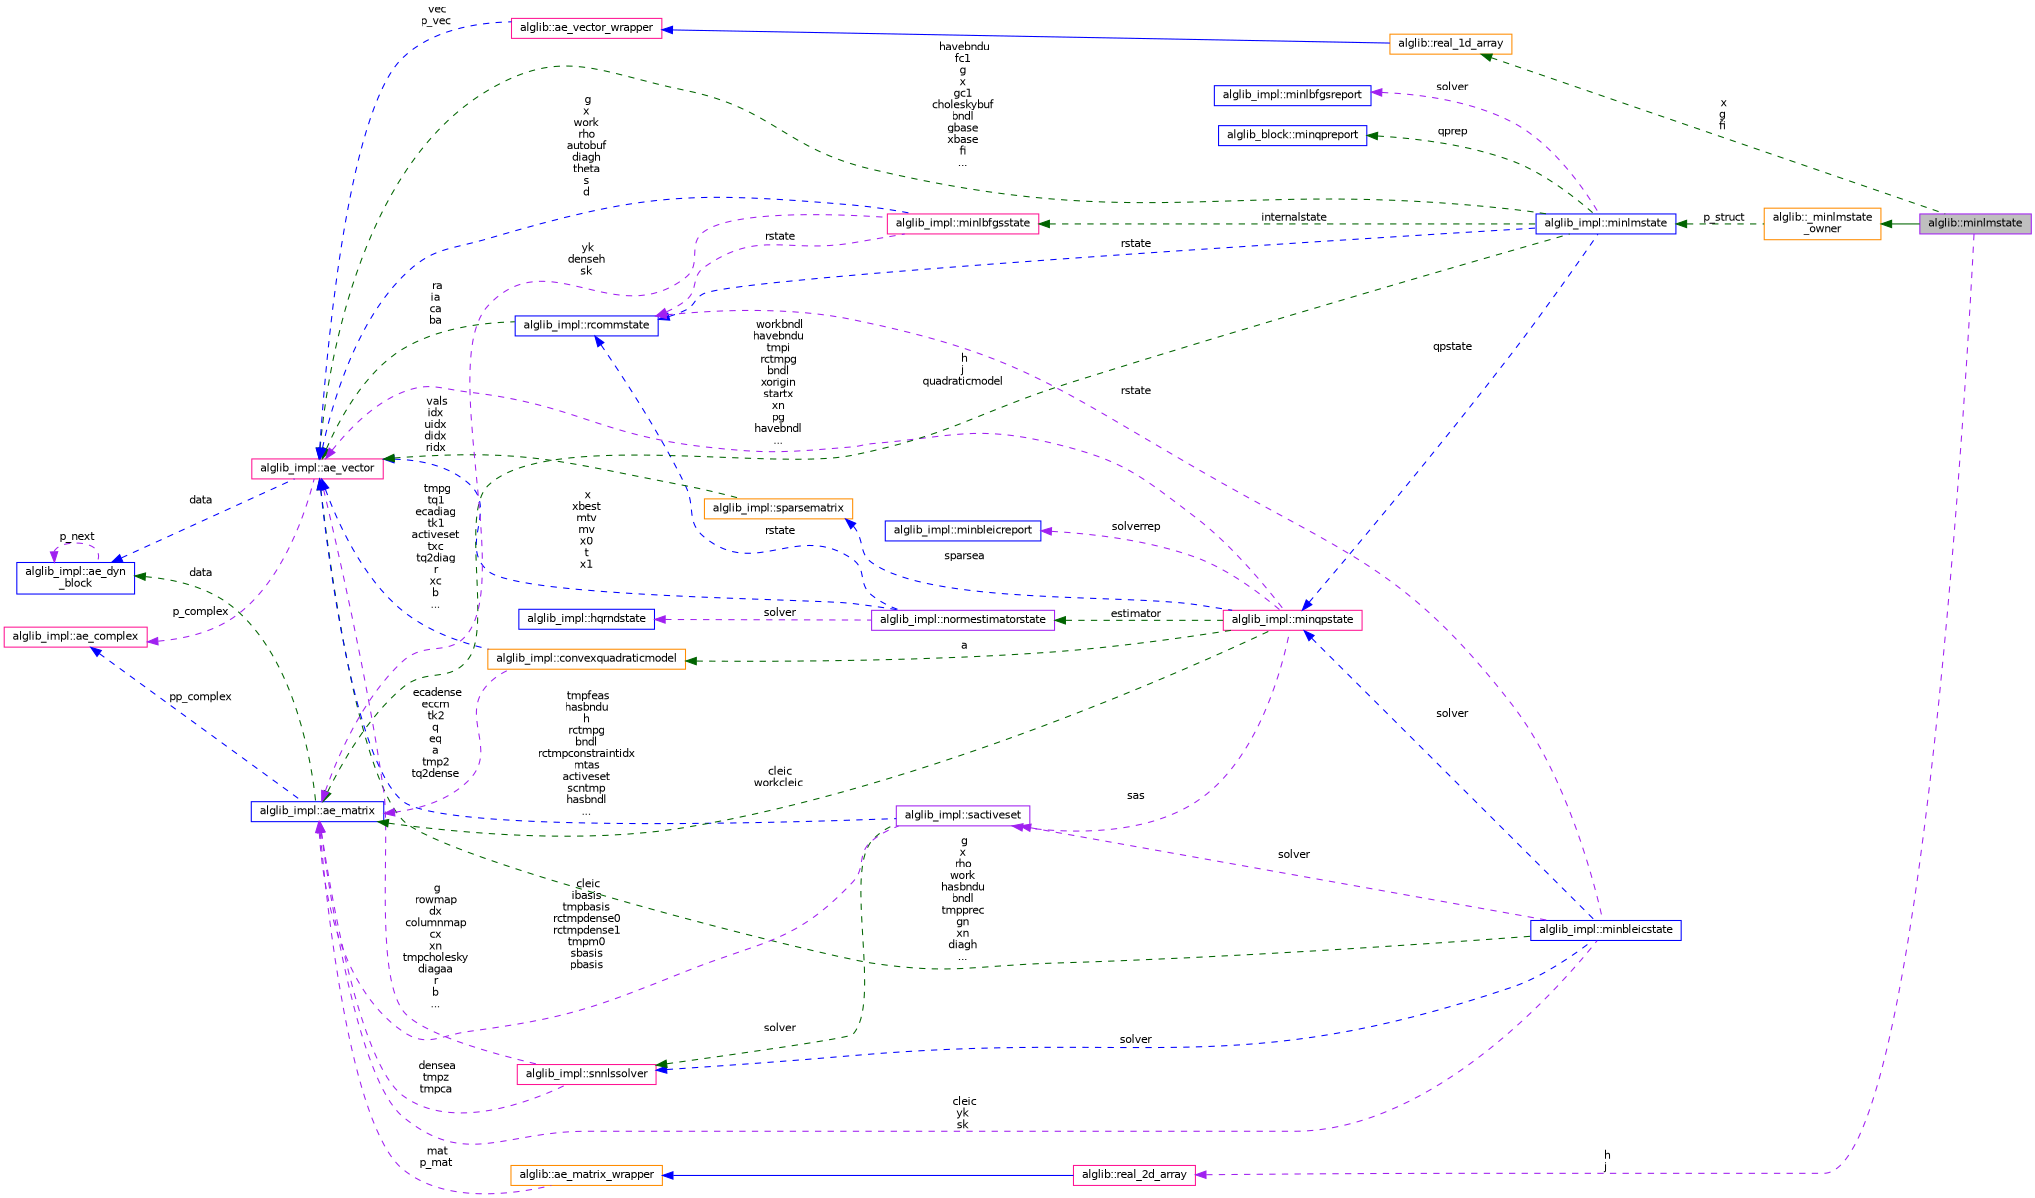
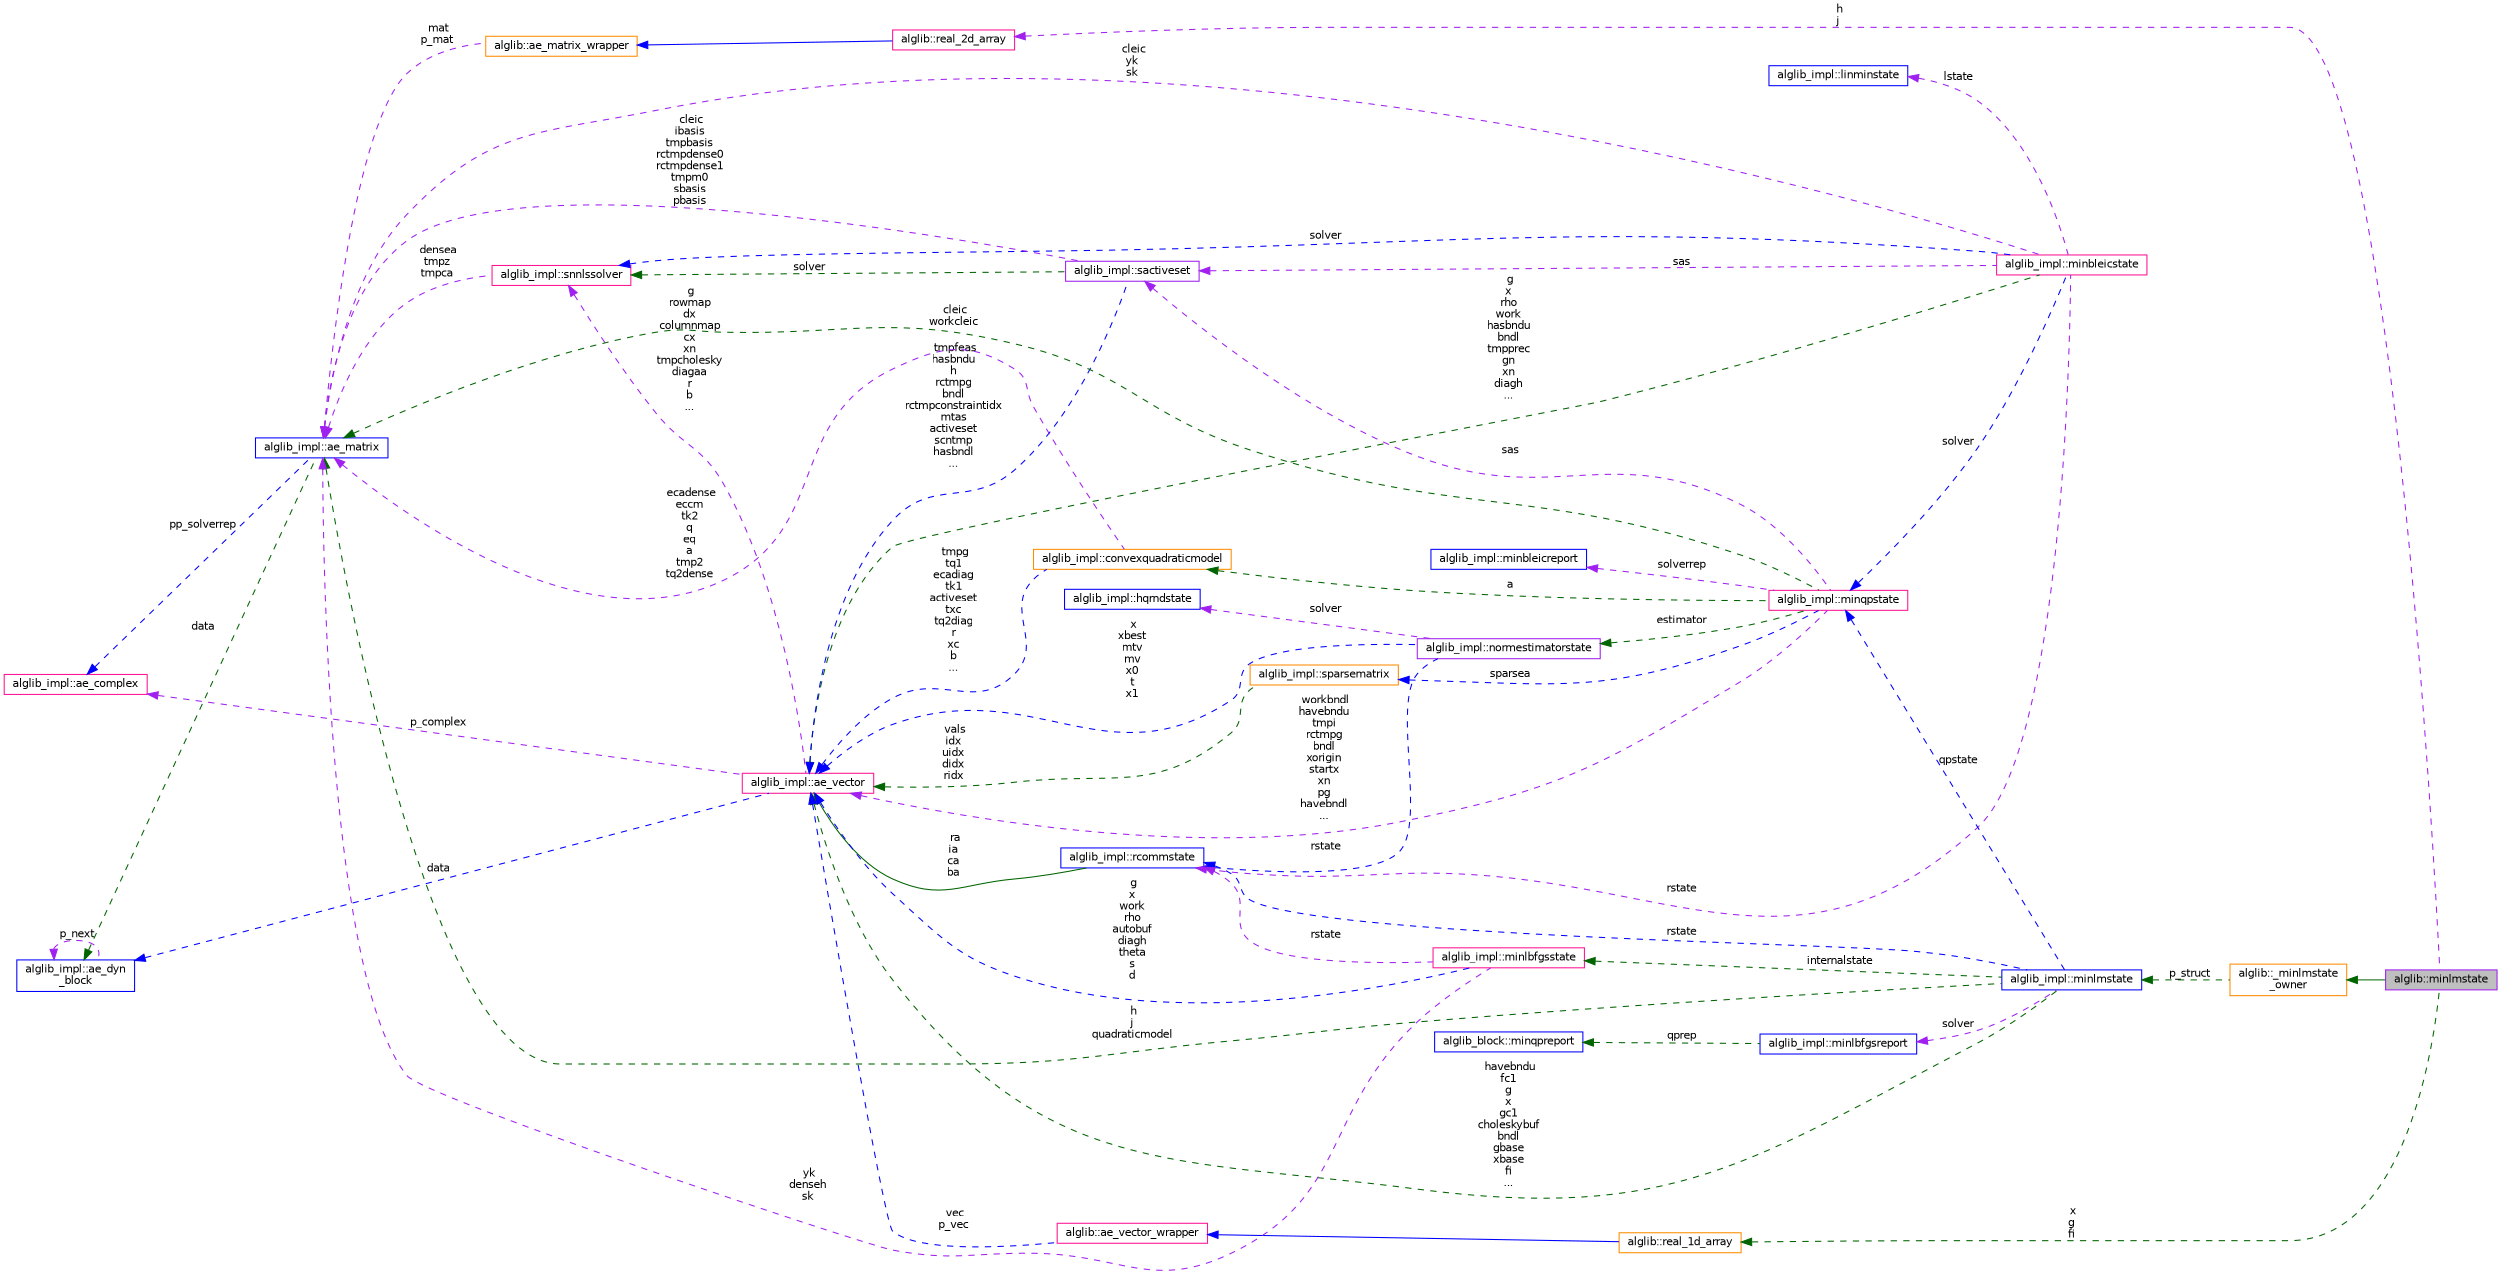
  digraph {
    rankdir=LR
    node [color=blue fillcolor=white fontname=Helvetica fontsize=10 shape=record style=filled]
    edge [color=purple dir=back fontname=Helvetica fontsize=10 labelfontname=Helvetica labelfontsize=10 style=dashed]
    n1 [color=purple fillcolor=grey75 fontcolor=black height=0.2 label="alglib::minlmstate" width=0.4]
    n2 [color=darkorange height=0.2 label="alglib::_minlmstate\l_owner" width=0.4]
    n3 [height=0.2 label="alglib_impl::minlmstate" width=0.4]
    n4 [height=0.2 label="alglib_impl::minlbfgsreport" width=0.4]
    n5 [height=0.2 label="alglib_impl::rcommstate" width=0.4]
-   n6 [height=0.2 label="alglib_impl::minbleicstate" width=0.4]
+   n6 [color=deeppink height=0.2 label="alglib_impl::minbleicstate" width=0.4]
    n7 [color=purple height=0.2 label="alglib_impl::normestimatorstate" width=0.4]
    n8 [color=deeppink height=0.2 label="alglib_impl::minlbfgsstate" width=0.4]
    n9 [color=deeppink height=0.2 label="alglib_impl::minqpstate" width=0.4]
    n10 [color=deeppink height=0.2 label="alglib_impl::ae_vector" width=0.4]
    n11 [color=deeppink height=0.2 label="alglib_impl::snnlssolver" width=0.4]
    n12 [color=purple height=0.2 label="alglib_impl::sactiveset" width=0.4]
    n13 [color=darkorange height=0.2 label="alglib_impl::convexquadraticmodel" width=0.4]
    n14 [color=darkorange height=0.2 label="alglib_impl::sparsematrix" width=0.4]
    n15 [color=deeppink height=0.2 label="alglib::ae_vector_wrapper" width=0.4]
    n16 [color=darkorange height=0.2 label="alglib::real_1d_array" width=0.4]
    n17 [height=0.2 label="alglib_impl::ae_dyn\l_block" width=0.4]
    n18 [height=0.2 label="alglib_impl::ae_matrix" width=0.4]
    n19 [color=darkorange height=0.2 label="alglib::ae_matrix_wrapper" width=0.4]
    n20 [color=deeppink height=0.2 label="alglib_impl::ae_complex" width=0.4]
+   n21 [height=0.2 label="alglib_impl::linminstate" width=0.4]
    n22 [color=deeppink height=0.2 label="alglib::real_2d_array" width=0.4]
    n23 [height=0.2 label="alglib_impl::minbleicreport" width=0.4]
    n24 [height=0.2 label="alglib_impl::hqrndstate" width=0.4]
    n25 [height=0.2 label="alglib_block::minqpreport" width=0.4]
    n2 -> n1 [color=darkgreen style=solid]
    n3 -> n2 [color=darkgreen label=" p_struct"]
    n4 -> n3 [label=" solver"]
    n5 -> n3 [color=blue label=" rstate"]
    n5 -> n6 [label=" rstate"]
    n5 -> n7 [color=blue label=" rstate"]
    n5 -> n8 [label=" rstate"]
    n7 -> n9 [color=darkgreen label=" estimator"]
    n8 -> n3 [color=darkgreen label=" internalstate"]
    n9 -> n3 [color=blue label=" qpstate"]
    n9 -> n6 [color=blue label=" solver"]
    n10 -> n3 [color=darkgreen label=" havebndu\nfc1\ng\nx\ngc1\ncholeskybuf\nbndl\ngbase\nxbase\nfi\n..."]
-   n10 -> n5 [color=darkgreen label=" ra\nia\nca\nba"]
+   n10 -> n5 [color=darkgreen label=" ra\nia\nca\nba" style=solid]
    n10 -> n6 [color=darkgreen label=" g\nx\nrho\nwork\nhasbndu\nbndl\ntmpprec\ngn\nxn\ndiagh\n..."]
    n10 -> n7 [color=blue label=" x\nxbest\nmtv\nmv\nx0\nt\nx1"]
    n10 -> n8 [color=blue label=" g\nx\nwork\nrho\nautobuf\ndiagh\ntheta\ns\nd"]
    n10 -> n9 [label=" workbndl\nhavebndu\ntmpi\nrctmpg\nbndl\nxorigin\nstartx\nxn\npg\nhavebndl\n..."]
-   n10 -> n11 [label=" g\nrowmap\ndx\ncolumnmap\ncx\nxn\ntmpcholesky\ndiagaa\nr\nb\n..."]
+   n11 -> n10 [label=" g\nrowmap\ndx\ncolumnmap\ncx\nxn\ntmpcholesky\ndiagaa\nr\nb\n..."]
    n10 -> n12 [color=blue label=" tmpfeas\nhasbndu\nh\nrctmpg\nbndl\nrctmpconstraintidx\nmtas\nactiveset\nscntmp\nhasbndl\n..."]
    n10 -> n13 [color=blue label=" tmpg\ntq1\necadiag\ntk1\nactiveset\ntxc\ntq2diag\nr\nxc\nb\n..."]
    n10 -> n14 [color=darkgreen label=" vals\nidx\nuidx\ndidx\nridx"]
    n10 -> n15 [color=blue label=" vec\np_vec"]
    n11 -> n6 [color=blue label=" solver"]
    n11 -> n12 [color=darkgreen label=" solver"]
-   n12 -> n6 [label=" solver"]
+   n12 -> n6 [label=" sas"]
    n12 -> n9 [label=" sas"]
    n13 -> n9 [color=darkgreen label=" a"]
    n14 -> n9 [color=blue label=" sparsea"]
    n15 -> n16 [color=blue style=solid]
    n16 -> n1 [color=darkgreen label=" x\ng\nfi"]
    n17 -> n10 [color=blue label=" data"]
    n17 -> n17 [label=" p_next"]
    n17 -> n18 [color=darkgreen label=" data"]
    n18 -> n3 [color=darkgreen label=" h\nj\nquadraticmodel"]
    n18 -> n6 [label=" cleic\nyk\nsk"]
    n18 -> n8 [label=" yk\ndenseh\nsk"]
    n18 -> n9 [color=darkgreen label=" cleic\nworkcleic"]
    n18 -> n11 [label=" densea\ntmpz\ntmpca"]
    n18 -> n12 [label=" cleic\nibasis\ntmpbasis\nrctmpdense0\nrctmpdense1\ntmpm0\nsbasis\npbasis"]
    n18 -> n13 [label=" ecadense\neccm\ntk2\nq\neq\na\ntmp2\ntq2dense"]
    n18 -> n19 [label=" mat\np_mat"]
    n19 -> n22 [color=blue style=solid]
    n20 -> n10 [label=" p_complex"]
-   n20 -> n18 [color=blue label=" pp_complex"]
+   n20 -> n18 [color=blue label=" pp_solverrep"]
+   n21 -> n6 [label=" lstate"]
    n22 -> n1 [label=" h\nj"]
    n23 -> n9 [label=" solverrep"]
    n24 -> n7 [label=" solver"]
-   n25 -> n3 [color=darkgreen label=" qprep"]
+   n25 -> n4 [color=darkgreen label=" qprep"]
  }
